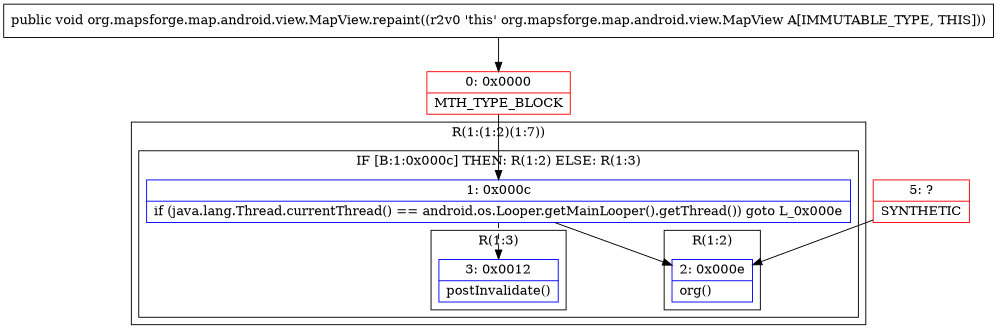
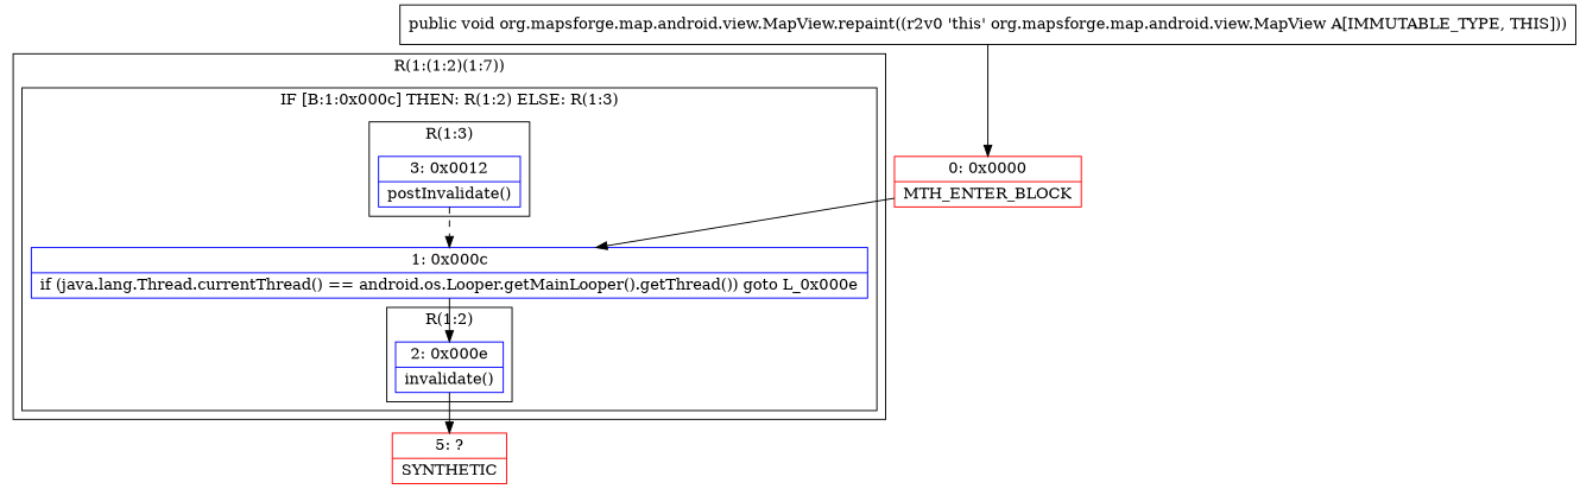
  digraph {
    node [color=blue shape=record]
-   n1 [label="{2\:\ 0x000e|org()\l}"]
+   n1 [label="{2\:\ 0x000e|invalidate()\l}"]
    n2 [label="{3\:\ 0x0012|postInvalidate()\l}"]
    n3 [label="{1\:\ 0x000c|if (java.lang.Thread.currentThread() == android.os.Looper.getMainLooper().getThread()) goto L_0x000e\l}"]
    n4 [color=red label="{5\:\ ?|SYNTHETIC\l}"]
-   n5 [color=red label="{0\:\ 0x0000|MTH_TYPE_BLOCK\l}"]
+   n5 [color=red label="{0\:\ 0x0000|MTH_ENTER_BLOCK\l}"]
    n6 [label="{public void org.mapsforge.map.android.view.MapView.repaint((r2v0 'this' org.mapsforge.map.android.view.MapView A[IMMUTABLE_TYPE, THIS])) }" color=""]
    subgraph cluster_1 {
      label="R(1:(1:2)(1:7))"
      subgraph cluster_2 {
        label="IF [B:1:0x000c] THEN: R(1:2) ELSE: R(1:3)"
        n3
        subgraph cluster_3 {
          label="R(1:2)"
          n1
        }
        subgraph cluster_4 {
          label="R(1:3)"
          n2
        }
      }
    }
-   n4 -> n1
+   n1 -> n4
    n3 -> n1
-   n3 -> n2 [style=dashed]
+   n2 -> n3 [style=dashed]
    n5 -> n3
    n6 -> n5
  }
